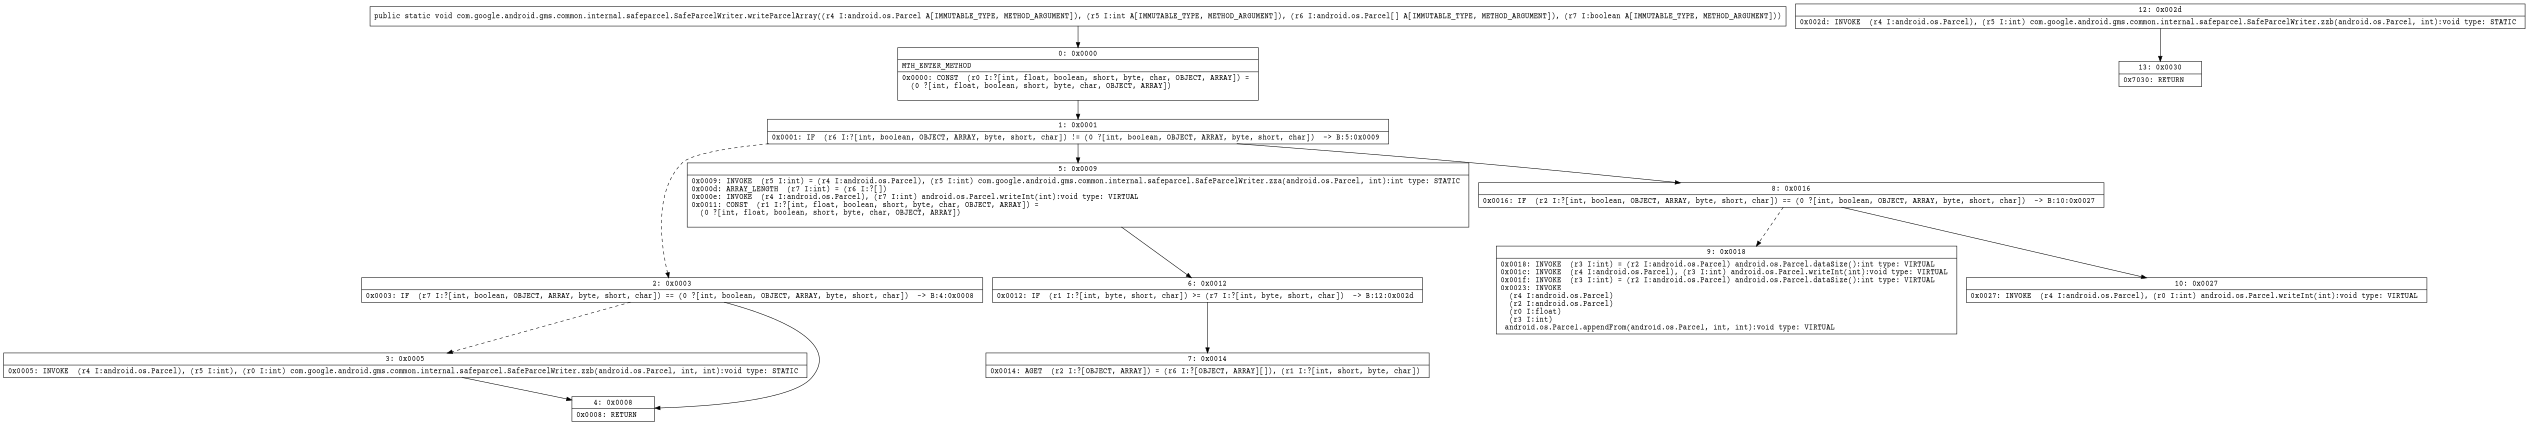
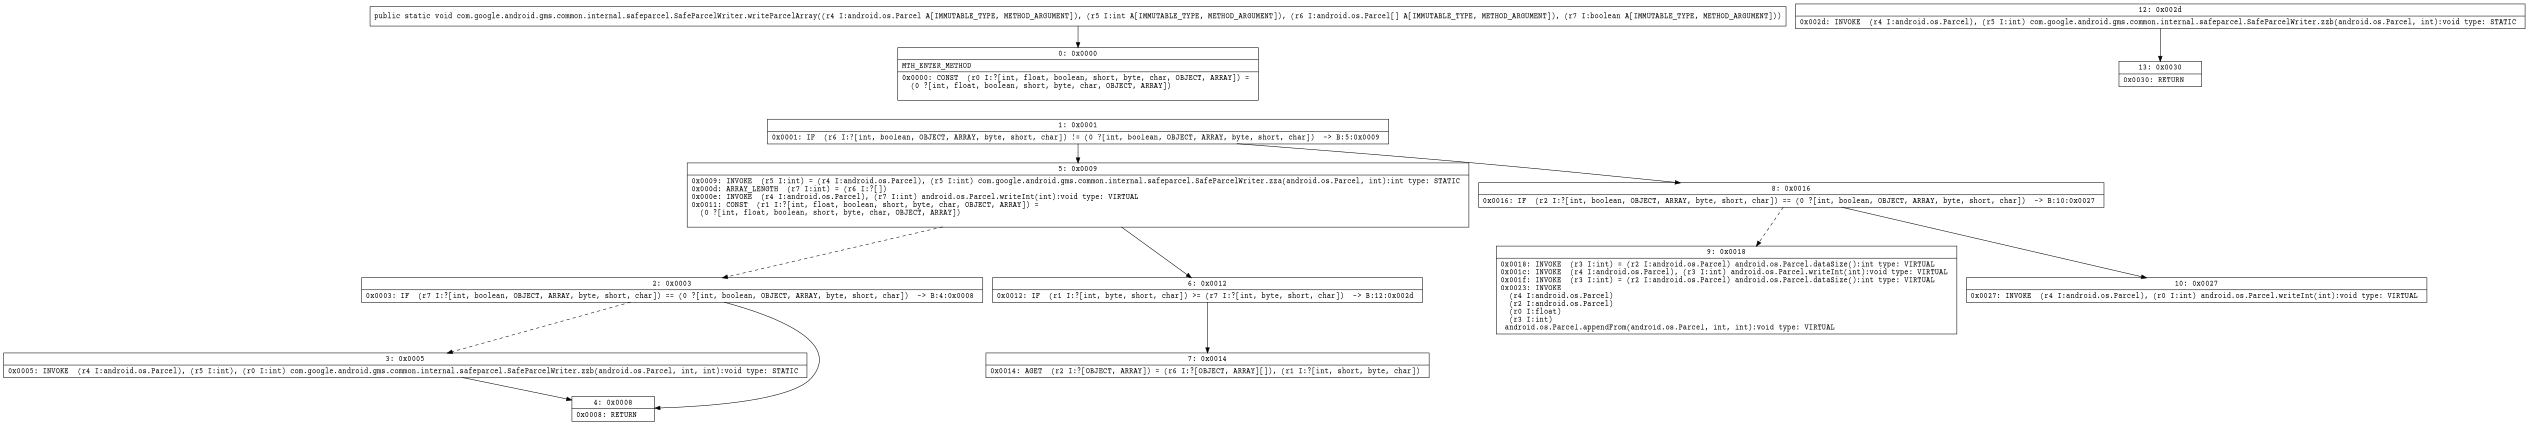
  digraph {
    fontname="Courier Prime"
    node [fontname="Courier Prime" shape=record]
    edge [fontname="Courier Prime"]
    n1 [label="{0\:\ 0x0000|MTH_ENTER_METHOD\l|0x0000: CONST  (r0 I:?[int, float, boolean, short, byte, char, OBJECT, ARRAY]) = \l  (0 ?[int, float, boolean, short, byte, char, OBJECT, ARRAY])\l \l}"]
    n2 [label="{1\:\ 0x0001|0x0001: IF  (r6 I:?[int, boolean, OBJECT, ARRAY, byte, short, char]) != (0 ?[int, boolean, OBJECT, ARRAY, byte, short, char])  \-\> B:5:0x0009 \l}"]
    n3 [label="{2\:\ 0x0003|0x0003: IF  (r7 I:?[int, boolean, OBJECT, ARRAY, byte, short, char]) == (0 ?[int, boolean, OBJECT, ARRAY, byte, short, char])  \-\> B:4:0x0008 \l}"]
    n4 [label="{5\:\ 0x0009|0x0009: INVOKE  (r5 I:int) = (r4 I:android.os.Parcel), (r5 I:int) com.google.android.gms.common.internal.safeparcel.SafeParcelWriter.zza(android.os.Parcel, int):int type: STATIC \l0x000d: ARRAY_LENGTH  (r7 I:int) = (r6 I:?[]) \l0x000e: INVOKE  (r4 I:android.os.Parcel), (r7 I:int) android.os.Parcel.writeInt(int):void type: VIRTUAL \l0x0011: CONST  (r1 I:?[int, float, boolean, short, byte, char, OBJECT, ARRAY]) = \l  (0 ?[int, float, boolean, short, byte, char, OBJECT, ARRAY])\l \l}"]
    n5 [label="{8\:\ 0x0016|0x0016: IF  (r2 I:?[int, boolean, OBJECT, ARRAY, byte, short, char]) == (0 ?[int, boolean, OBJECT, ARRAY, byte, short, char])  \-\> B:10:0x0027 \l}"]
    n6 [label="{3\:\ 0x0005|0x0005: INVOKE  (r4 I:android.os.Parcel), (r5 I:int), (r0 I:int) com.google.android.gms.common.internal.safeparcel.SafeParcelWriter.zzb(android.os.Parcel, int, int):void type: STATIC \l}"]
    n7 [label="{4\:\ 0x0008|0x0008: RETURN   \l}"]
    n8 [label="{6\:\ 0x0012|0x0012: IF  (r1 I:?[int, byte, short, char]) \>= (r7 I:?[int, byte, short, char])  \-\> B:12:0x002d \l}"]
    n9 [label="{7\:\ 0x0014|0x0014: AGET  (r2 I:?[OBJECT, ARRAY]) = (r6 I:?[OBJECT, ARRAY][]), (r1 I:?[int, short, byte, char]) \l}"]
    n10 [label="{12\:\ 0x002d|0x002d: INVOKE  (r4 I:android.os.Parcel), (r5 I:int) com.google.android.gms.common.internal.safeparcel.SafeParcelWriter.zzb(android.os.Parcel, int):void type: STATIC \l}"]
-   n11 [label="{13\:\ 0x0030|0x7030: RETURN   \l}"]
+   n11 [label="{13\:\ 0x0030|0x0030: RETURN   \l}"]
    n12 [label="{9\:\ 0x0018|0x0018: INVOKE  (r3 I:int) = (r2 I:android.os.Parcel) android.os.Parcel.dataSize():int type: VIRTUAL \l0x001c: INVOKE  (r4 I:android.os.Parcel), (r3 I:int) android.os.Parcel.writeInt(int):void type: VIRTUAL \l0x001f: INVOKE  (r3 I:int) = (r2 I:android.os.Parcel) android.os.Parcel.dataSize():int type: VIRTUAL \l0x0023: INVOKE  \l  (r4 I:android.os.Parcel)\l  (r2 I:android.os.Parcel)\l  (r0 I:float)\l  (r3 I:int)\l android.os.Parcel.appendFrom(android.os.Parcel, int, int):void type: VIRTUAL \l}"]
    n13 [label="{10\:\ 0x0027|0x0027: INVOKE  (r4 I:android.os.Parcel), (r0 I:int) android.os.Parcel.writeInt(int):void type: VIRTUAL \l}"]
    n14 [label="{public static void com.google.android.gms.common.internal.safeparcel.SafeParcelWriter.writeParcelArray((r4 I:android.os.Parcel A[IMMUTABLE_TYPE, METHOD_ARGUMENT]), (r5 I:int A[IMMUTABLE_TYPE, METHOD_ARGUMENT]), (r6 I:android.os.Parcel[] A[IMMUTABLE_TYPE, METHOD_ARGUMENT]), (r7 I:boolean A[IMMUTABLE_TYPE, METHOD_ARGUMENT])) }"]
-   n1 -> n2
-   n2 -> n3 [style=dashed]
+   n4 -> n3 [style=dashed]
    n2 -> n4
    n2 -> n5
    n3 -> n6 [style=dashed]
    n3 -> n7
    n4 -> n8
    n5 -> n12 [style=dashed]
    n5 -> n13
    n6 -> n7
    n8 -> n9 [style=solid]
    n10 -> n11
    n14 -> n1
  }
